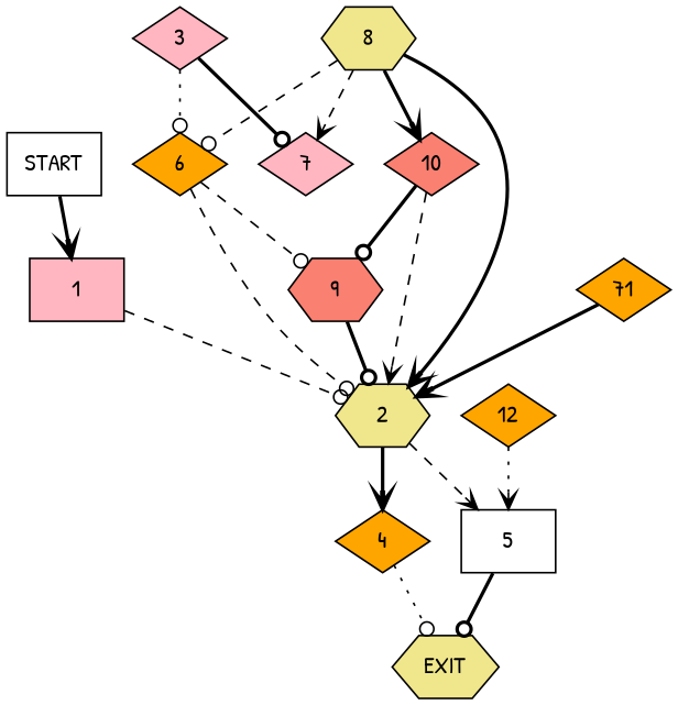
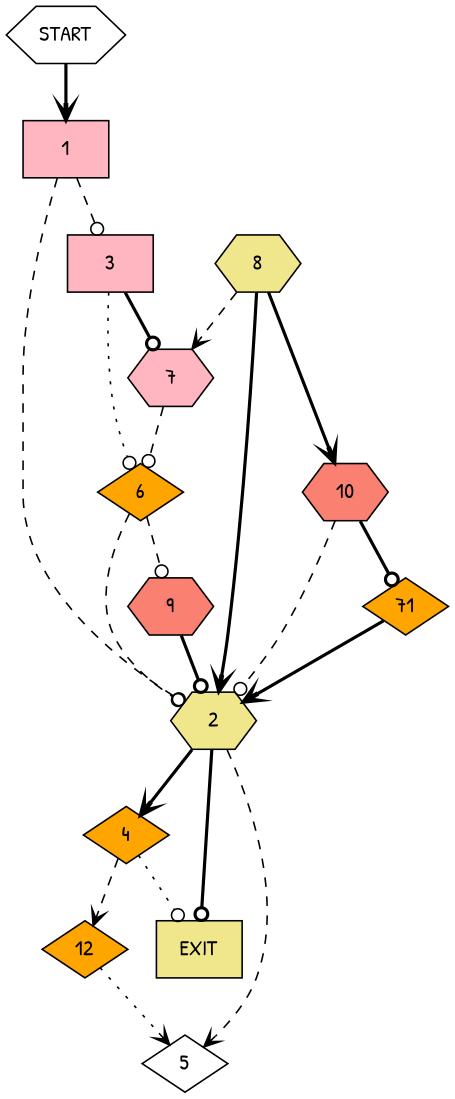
  digraph {
    fontname="Patrick Hand"
    node [fillcolor=orange fontname="Patrick Hand" shape=diamond style=filled]
    edge [arrowhead=odot fontname="Patrick Hand" style=bold]
-   n1 [fillcolor=white label=START shape=box]
+   n1 [fillcolor=white label=START shape=hexagon]
    1 [fillcolor=lightpink shape=box]
    2 [fillcolor=khaki shape=hexagon]
-   3 [fillcolor=lightpink]
+   3 [fillcolor=lightpink shape=box]
    4
-   5 [fillcolor=white shape=box]
+   5 [fillcolor=white]
    6
-   7 [fillcolor=lightpink]
+   7 [fillcolor=lightpink shape=hexagon]
    12
-   n10 [fillcolor=khaki label=EXIT shape=hexagon]
+   n10 [fillcolor=khaki label=EXIT shape=box]
    9 [fillcolor=salmon shape=hexagon]
    8 [fillcolor=khaki shape=hexagon]
-   10 [fillcolor=salmon]
+   10 [fillcolor=salmon shape=hexagon]
    n14 [label=71]
    n1 -> 1 [arrowhead=vee]
    1 -> 2 [style=dashed]
+   1 -> 3 [style=dashed]
    2 -> 4 [arrowhead=vee]
    2 -> 5 [arrowhead=vee style=dashed]
    3 -> 6 [style=dotted]
    3 -> 7
+   4 -> 12 [arrowhead=vee style=dashed]
    4 -> n10 [style=dotted]
-   5 -> n10
+   2 -> n10
    6 -> 2 [style=dashed]
    6 -> 9 [style=dashed]
-   8 -> 6 [style=dashed]
+   7 -> 6 [style=dashed]
    12 -> 5 [arrowhead=vee style=dotted]
    9 -> 2
    8 -> 2 [arrowhead=vee]
    8 -> 7 [arrowhead=vee style=dashed]
    8 -> 10 [arrowhead=vee]
-   10 -> 2 [arrowhead=vee style=dashed]
-   10 -> 9
+   10 -> 2 [style=dashed]
+   10 -> n14
    n14 -> 2 [arrowhead=vee]
  }
